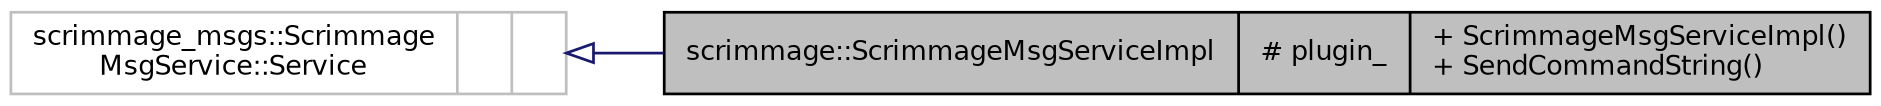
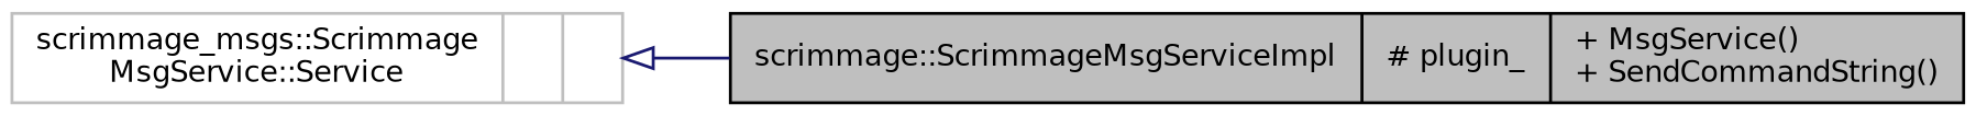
  digraph {
    rankdir=LR
    node [fontname=Helvetica fontsize=10 shape=record style=filled]
-   n1 [color=black fillcolor=grey75 fontcolor=black height=0.2 label="{scrimmage::ScrimmageMsgServiceImpl\n|# plugin_\l|+ ScrimmageMsgServiceImpl()\l+ SendCommandString()\l}" width=0.4]
+   n1 [color=black fillcolor=grey75 fontcolor=black height=0.2 label="{scrimmage::ScrimmageMsgServiceImpl\n|# plugin_\l|+ MsgService()\l+ SendCommandString()\l}" width=0.4]
    n2 [color=grey75 fillcolor=white height=0.2 label="{scrimmage_msgs::Scrimmage\lMsgService::Service\n||}" width=0.4]
    n2 -> n1 [arrowtail=onormal color=midnightblue dir=back fontname=Helvetica fontsize=10 labelfontname=Helvetica labelfontsize=10 style=solid]
  }
